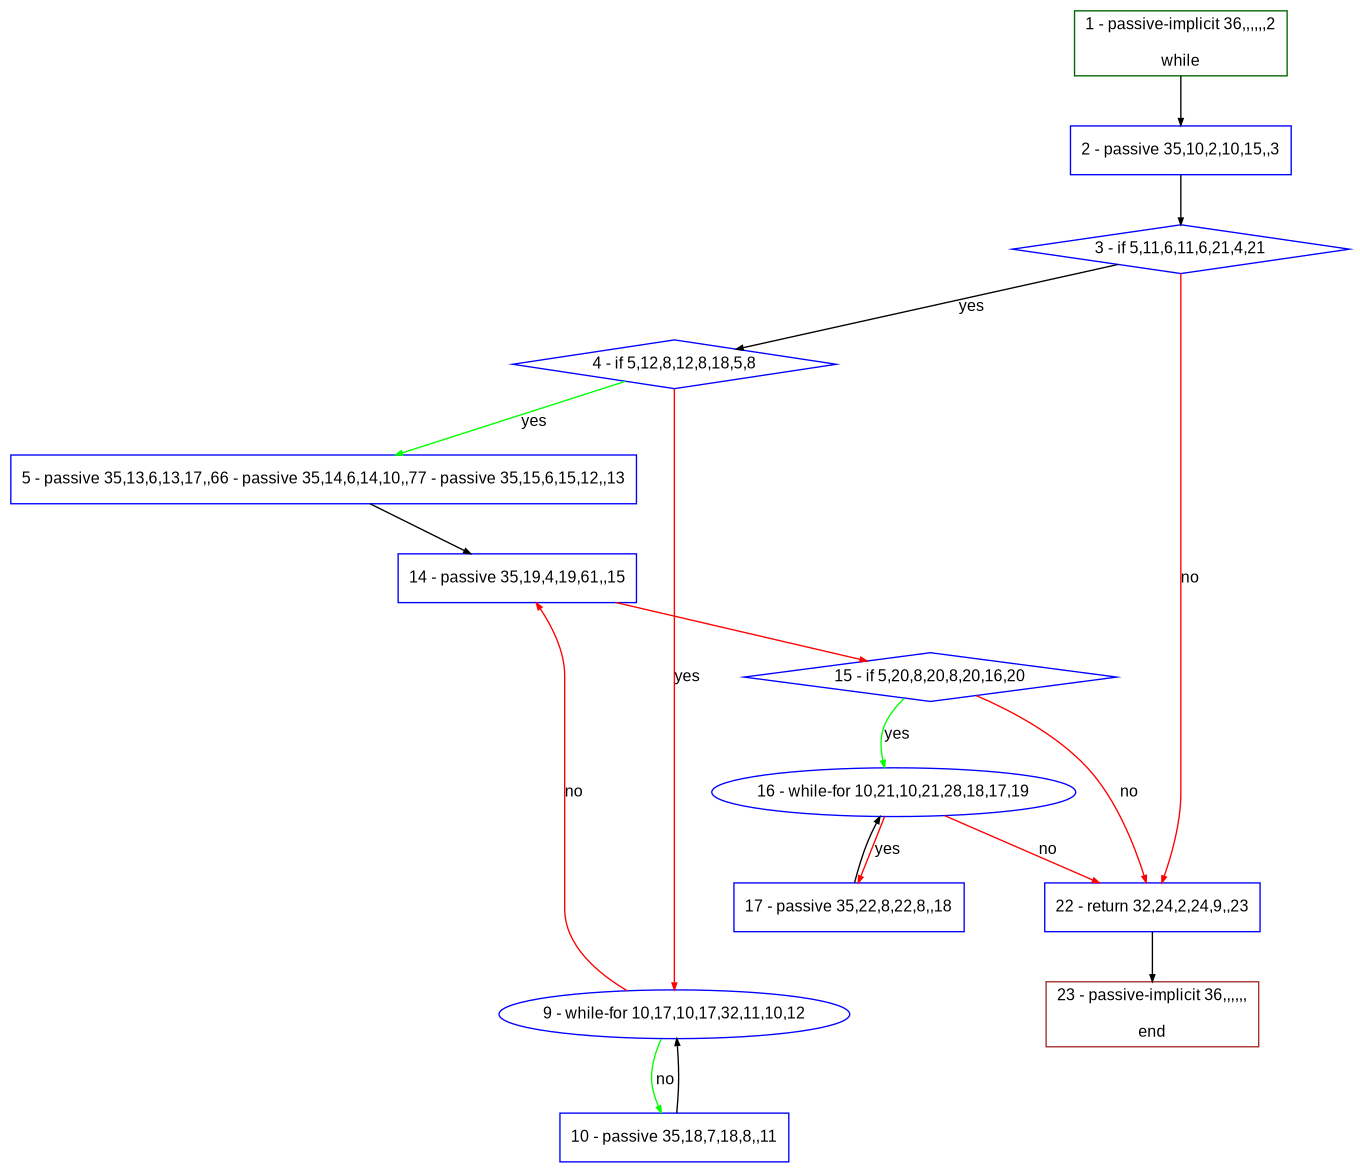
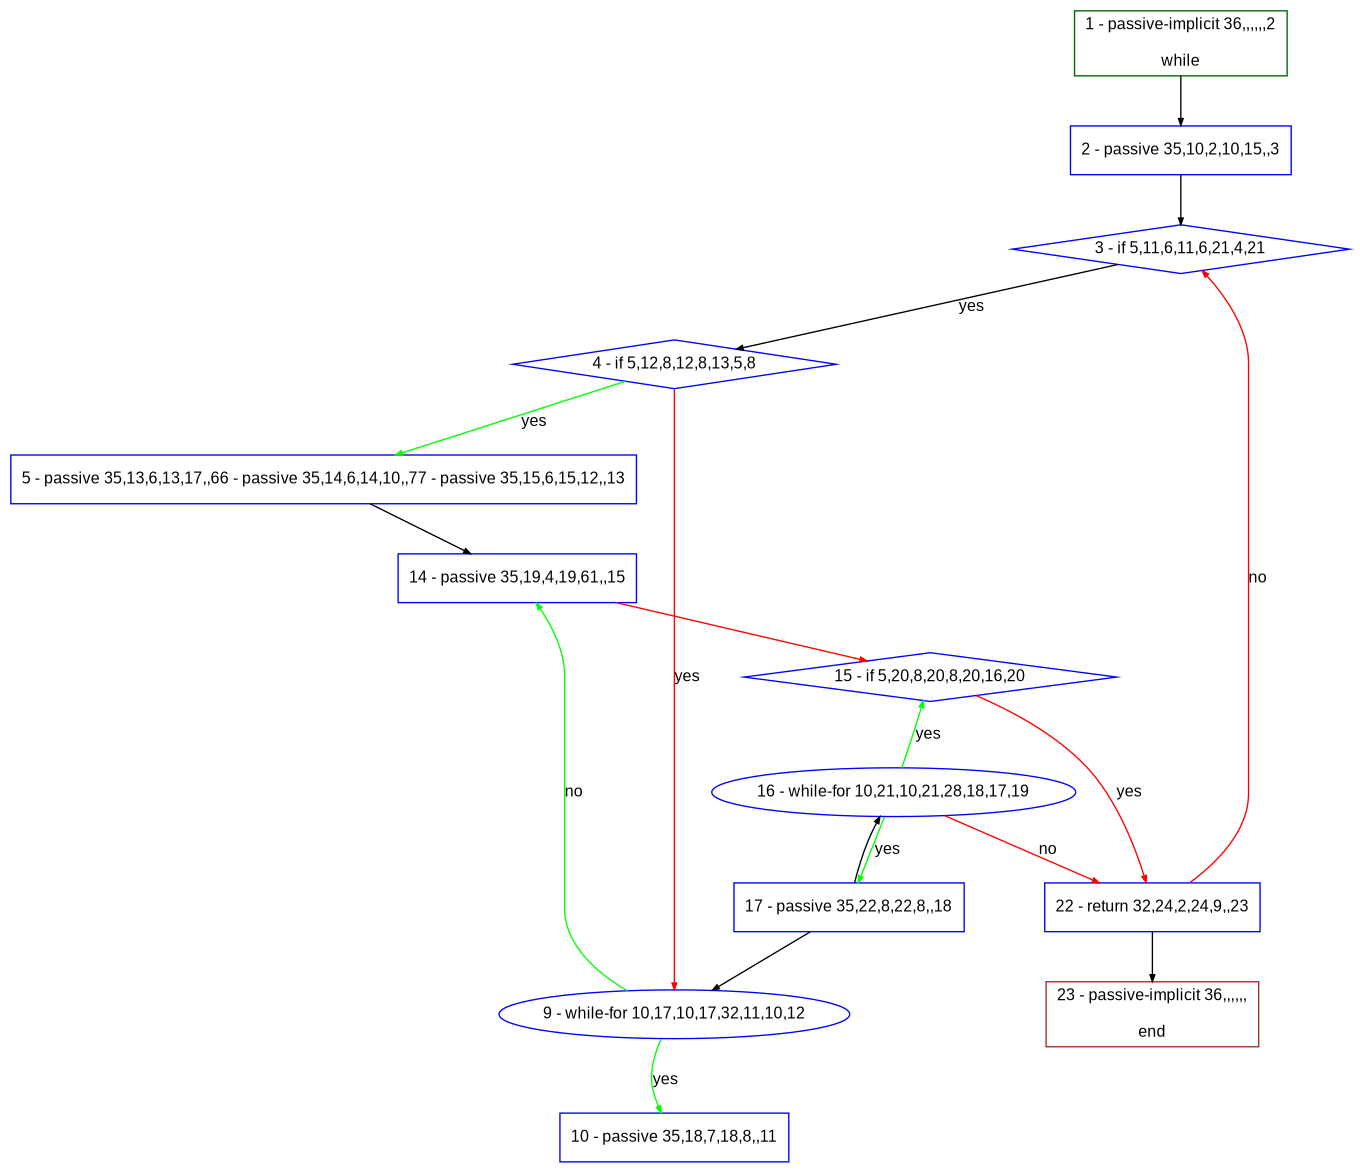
  digraph {
    bgcolor=white
    compound=true
    fillcolor="#FFFFCC"
    fontname=Arial
    fontsize=12
    pack=true
    packmode=clust
    style="rounded,filled"
    node [color="#0000ff" compound=true fillcolor="#ffffff" fixedsize=false fontname=Arial fontsize=12 node_initialized=no shape=box style=filled]
    edge [arrowhead=normal arrowsize=0.5 arrowtail=none color="#000000" compound=true dir=forward fontcolor=black fontname=Arial fontsize=12]
    n1 [label="2 - passive 35,10,2,10,15,,3"]
    n2 [label="3 - if 5,11,6,11,6,21,4,21" shape=diamond]
-   n3 [label="4 - if 5,12,8,12,8,18,5,8" shape=diamond]
+   n3 [label="4 - if 5,12,8,12,8,13,5,8" shape=diamond]
    n4 [label="22 - return 32,24,2,24,9,,23"]
    n5 [color="#006400" label="1 - passive-implicit 36,,,,,,2\n\nwhile"]
    n6 [label="5 - passive 35,13,6,13,17,,66 - passive 35,14,6,14,10,,77 - passive 35,15,6,15,12,,13"]
    n7 [label="9 - while-for 10,17,10,17,32,11,10,12" shape=oval]
    n8 [color="#a52a2a" label="23 - passive-implicit 36,,,,,,\n\nend"]
    n9 [label="14 - passive 35,19,4,19,61,,15"]
    n10 [label="10 - passive 35,18,7,18,8,,11"]
    n11 [label="15 - if 5,20,8,20,8,20,16,20" shape=diamond]
    n12 [label="16 - while-for 10,21,10,21,28,18,17,19" shape=oval]
    n13 [label="17 - passive 35,22,8,22,8,,18"]
    n1 -> n2
    n2 -> n3 [label=yes]
-   n2 -> n4 [color="#ff0000" label=no]
+   n4 -> n2 [color="#ff0000" label=no]
    n3 -> n6 [color="#00ff00" label=yes]
    n3 -> n7 [color="#ff0000" label=yes]
    n4 -> n8
    n5 -> n1
    n6 -> n9
-   n7 -> n9 [color="#ff0000" label=no]
-   n7 -> n10 [color="#00ff00" label=no]
+   n7 -> n9 [color="#00ff00" label=no]
+   n7 -> n10 [color="#00ff00" label=yes]
    n9 -> n11 [color="#ff0000"]
-   n10 -> n7
-   n11 -> n4 [color="#ff0000" label=no]
-   n11 -> n12 [color="#00ff00" label=yes]
+   n13 -> n7
+   n11 -> n4 [color="#ff0000" label=yes]
+   n12 -> n11 [color="#00ff00" label=yes]
    n12 -> n4 [color="#ff0000" label=no]
-   n12 -> n13 [color="#ff0000" label=yes]
+   n12 -> n13 [color="#00ff00" label=yes]
    n13 -> n12
  }
